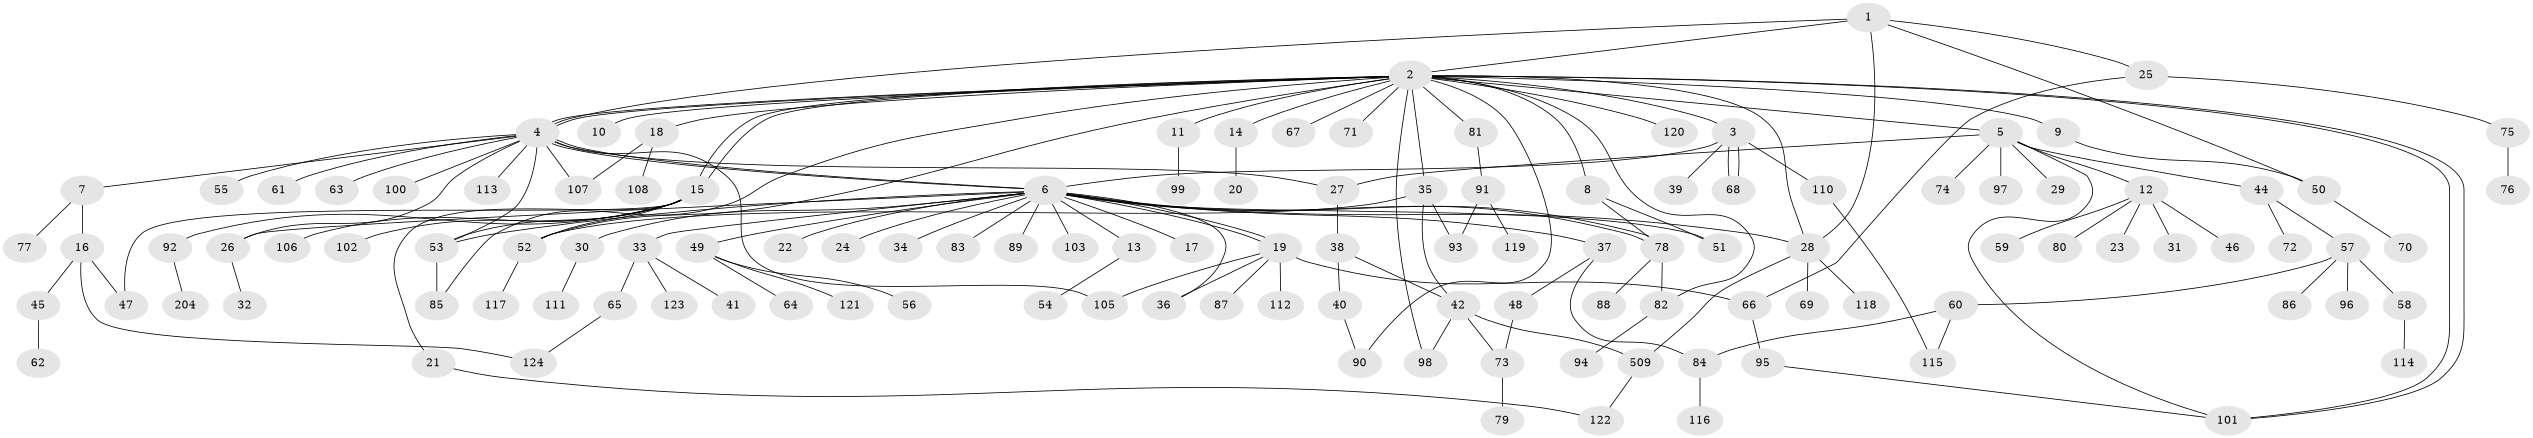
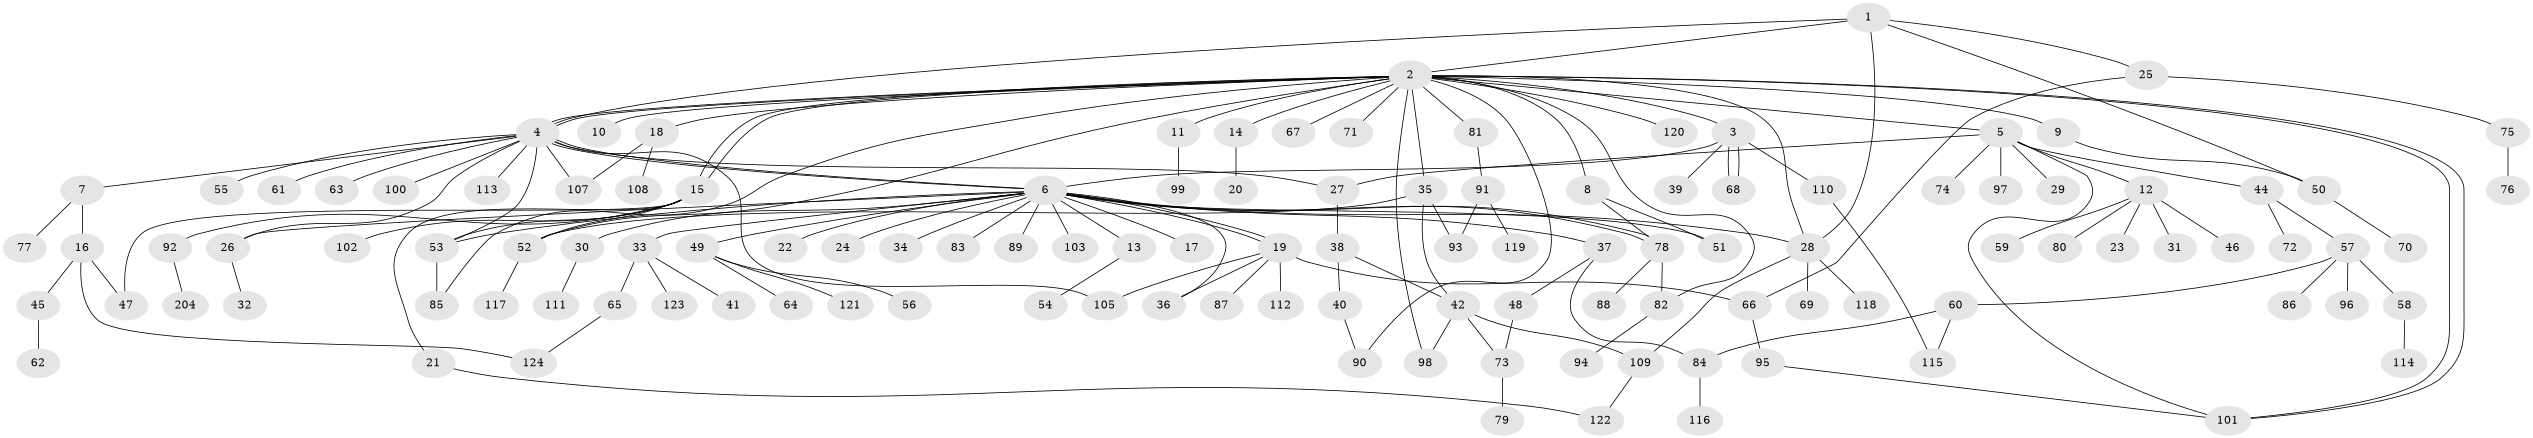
  graph {
    node [color=gray90 style=filled]
    1
    2
    4
    25
    28
    50
    3
    5
    8
    9
    10
    11
    14
    15
    18
    35
    52
    67
    71
    81
    82
    85
    90
    98
    101
    120
    6
    7
    26
    27
    53
    55
    61
    63
    100
    105
    107
    113
    66
    75
    69
-   109 [label=509]
+   109
    118
    70
    39
    68
    110
    12
    29
    44
    74
    97
    51
    78
    99
    20
    21
    47
    92
    102
-   106
    108
    42
    93
    117
    91
    94
    13
    17
    19
    22
    24
    30
    33
    34
    36
    37
    49
    83
    89
    103
    115
    16
    77
    32
    38
    23
    31
    46
    59
    80
    57
    72
    54
    87
    112
    111
    41
    65
    123
    48
    84
    56
    64
    121
    88
    45
    124
    122
    n110 [label=204]
    62
    95
    76
    40
    73
    116
    79
    58
    60
    86
    96
    114
    119
    1 -- 2
    1 -- 4
    1 -- 25
    1 -- 28
    1 -- 50
    2 -- 4
    2 -- 4
    2 -- 28
    2 -- 3
    2 -- 5
    2 -- 8
    2 -- 9
    2 -- 10
    2 -- 11
    2 -- 14
    2 -- 15
    2 -- 15
    2 -- 18
    2 -- 35
    2 -- 52
    2 -- 67
    2 -- 71
    2 -- 81
    2 -- 82
    2 -- 85
    2 -- 90
    2 -- 98
    2 -- 101
    2 -- 101
    2 -- 120
    4 -- 6
    4 -- 6
    4 -- 7
    4 -- 26
    4 -- 27
    4 -- 53
    4 -- 55
    4 -- 61
    4 -- 63
    4 -- 100
    4 -- 105
    4 -- 107
    4 -- 113
    25 -- 66
    25 -- 75
    28 -- 69
    28 -- 109
    28 -- 118
    50 -- 70
    3 -- 6
    3 -- 39
    3 -- 68
    3 -- 68
    3 -- 110
    5 -- 101
    5 -- 27
    5 -- 12
    5 -- 29
    5 -- 44
    5 -- 74
    5 -- 97
    8 -- 51
    8 -- 78
    9 -- 50
    11 -- 99
    14 -- 20
    15 -- 52
    15 -- 53
    15 -- 21
    15 -- 47
    15 -- 92
    15 -- 102
-   15 -- 106
    18 -- 107
    18 -- 108
    35 -- 52
    35 -- 42
    35 -- 93
    52 -- 117
    81 -- 91
    82 -- 94
    6 -- 28
    6 -- 26
    6 -- 53
    6 -- 51
    6 -- 78
    6 -- 78
    6 -- 13
    6 -- 17
    6 -- 19
    6 -- 19
    6 -- 22
    6 -- 24
    6 -- 30
    6 -- 33
    6 -- 34
    6 -- 36
    6 -- 37
    6 -- 49
    6 -- 83
    6 -- 89
    6 -- 103
    7 -- 16
    7 -- 77
    26 -- 32
    27 -- 38
    53 -- 85
    66 -- 95
    75 -- 76
    109 -- 122
    110 -- 115
    12 -- 23
    12 -- 31
    12 -- 46
    12 -- 59
    12 -- 80
    44 -- 57
    44 -- 72
    78 -- 82
    78 -- 88
    21 -- 122
    92 -- n110
    42 -- 98
    42 -- 109
    42 -- 73
    91 -- 93
    91 -- 119
    13 -- 54
    19 -- 105
    19 -- 66
    19 -- 36
    19 -- 87
    19 -- 112
    30 -- 111
    33 -- 41
    33 -- 65
    33 -- 123
    37 -- 48
    37 -- 84
    49 -- 56
    49 -- 64
    49 -- 121
    16 -- 47
    16 -- 45
    16 -- 124
    38 -- 42
    38 -- 40
    57 -- 58
    57 -- 60
    57 -- 86
    57 -- 96
    65 -- 124
    48 -- 73
    84 -- 116
    45 -- 62
    95 -- 101
    40 -- 90
    73 -- 79
    58 -- 114
    60 -- 115
    60 -- 84
  }
